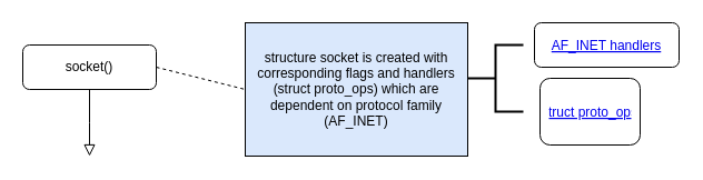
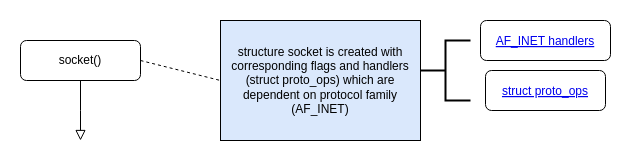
  <mxCell id="0" />
  <mxCell id="1" parent="0" />
  <mxCell id="2" value="" style="rounded=0;html=1;jettySize=auto;orthogonalLoop=1;fontSize=11;endArrow=block;endFill=0;endSize=8;strokeWidth=1;shadow=0;labelBackgroundColor=none;edgeStyle=orthogonalEdgeStyle;" parent="1" source="3" edge="1"><mxGeometry relative="1" as="geometry"><mxPoint x="80" y="140" as="targetPoint" /></mxGeometry></mxCell>
  <mxCell id="3" value="socket()" style="rounded=1;whiteSpace=wrap;html=1;fontSize=12;glass=0;strokeWidth=1;shadow=0;" parent="1" vertex="1"><mxGeometry x="20" y="40" width="120" height="40" as="geometry" /></mxCell>
  <mxCell id="4" value="structure socket is created with corresponding flags and handlers (struct proto_ops) which are dependent on protocol family (AF_INET)" style="whiteSpace=wrap;html=1;fillColor=#dae8fc;" vertex="1" parent="1"><mxGeometry x="220" width="200" height="120" as="geometry" y="20" /></mxCell>
  <mxCell id="5" value="" style="endArrow=none;dashed=1;html=1;rounded=0;entryX=0;entryY=0.5;entryDx=0;entryDy=0;exitX=1;exitY=0.5;exitDx=0;exitDy=0;" edge="1" parent="1" source="3" target="4"><mxGeometry width="50" height="50" relative="1" as="geometry"><mxPoint x="140" y="140" as="sourcePoint" /><mxPoint x="190" y="90" as="targetPoint" /></mxGeometry></mxCell>
  <mxCell id="6" value="AF_INET handlers" style="fontColor=#0000EE;fontStyle=4;rounded=1;overflow=hidden;spacing=10;" vertex="1" parent="1"><mxGeometry x="480" width="130" height="40" as="geometry" y="20" /></mxCell>
- <mxCell id="7" value="struct proto_ops" style="fontColor=#0000EE;fontStyle=4;rounded=1;overflow=hidden;spacing=10;" vertex="1" parent="1"><mxGeometry x="485" y="70" width="90" height="60" as="geometry" /></mxCell>
+ <mxCell id="7" value="struct proto_ops" style="fontColor=#0000EE;fontStyle=4;rounded=1;overflow=hidden;spacing=10;" vertex="1" parent="1"><mxGeometry x="485" y="70" width="120" height="40" as="geometry" /></mxCell>
  <mxCell id="8" value="" style="strokeWidth=2;html=1;shape=mxgraph.flowchart.annotation_2;align=left;labelPosition=right;pointerEvents=1;" vertex="1" parent="1"><mxGeometry x="420" y="40" width="50" height="60" as="geometry" /></mxCell>
